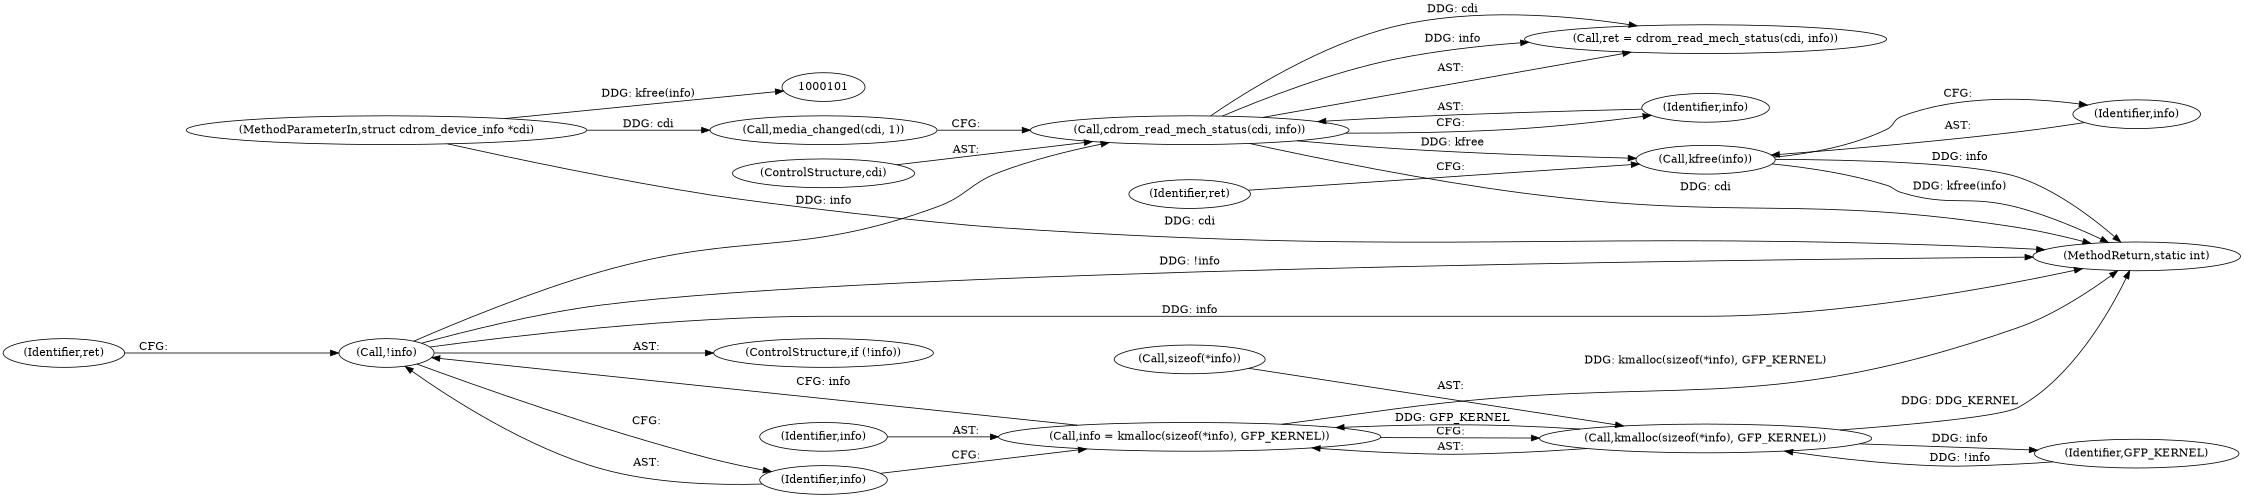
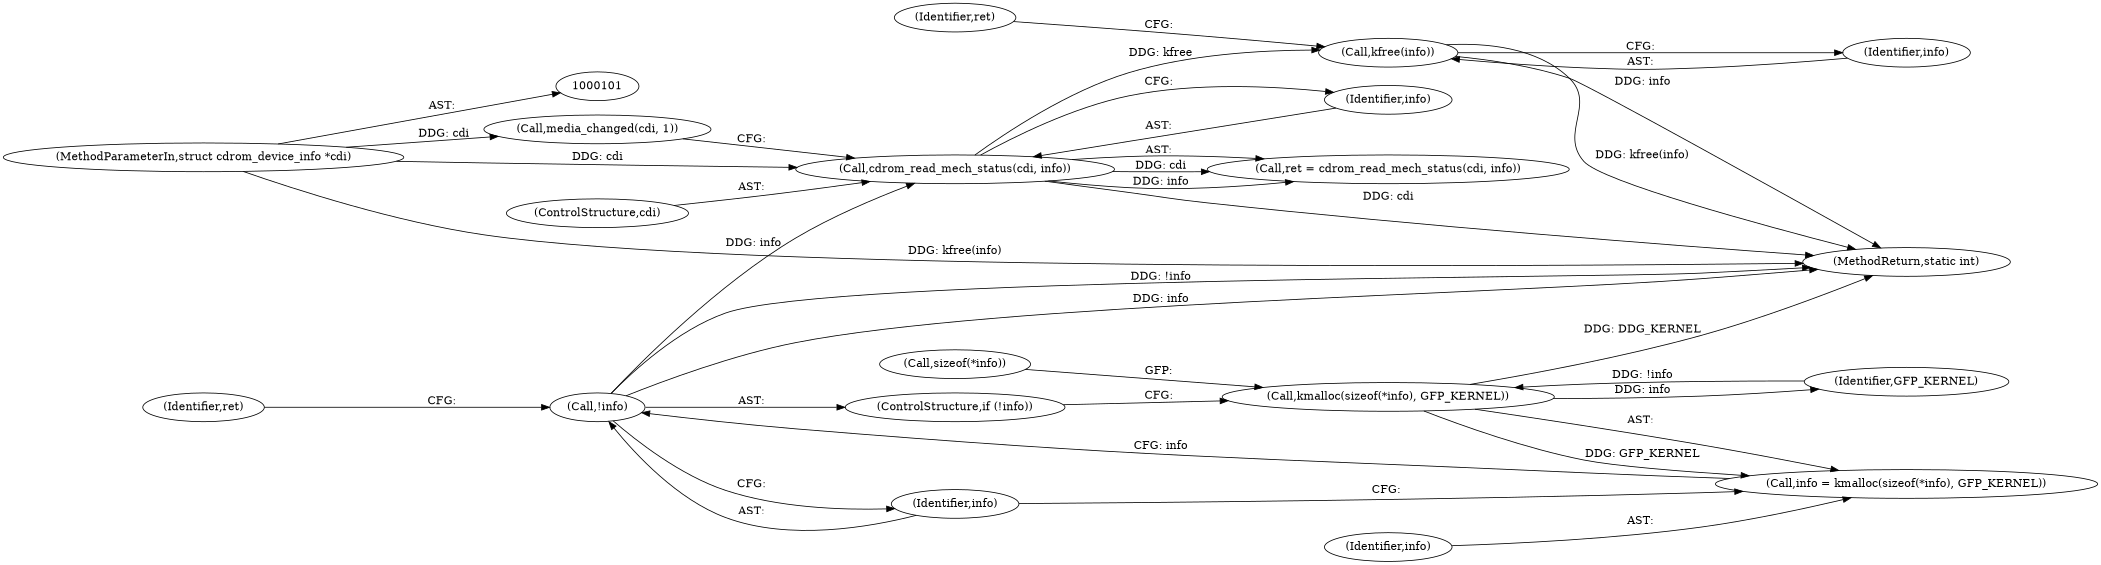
  digraph {
    rankdir=LR
    n1 [label="(Call,kfree(info))"]
    n2 [label="(Identifier,info)"]
    n3 [label="(MethodReturn,static int)"]
    n4 [label="(Call,cdrom_read_mech_status(cdi, info))"]
    n5 [label="(Identifier,info)"]
    n6 [label="(Call,ret = cdrom_read_mech_status(cdi, info))"]
    n7 [label="(MethodParameterIn,struct cdrom_device_info *cdi)"]
    n8 [label="(Call,media_changed(cdi, 1))"]
    1000101
    n10 [label="(Call,!info)"]
    n11 [label="(ControlStructure,if (!info))"]
    n12 [label="(Identifier,info)"]
    n13 [label="(Call,info = kmalloc(sizeof(*info), GFP_KERNEL))"]
    n14 [label="(Call,kmalloc(sizeof(*info), GFP_KERNEL))"]
    n15 [label="(Identifier,GFP_KERNEL)"]
    n16 [label="(ControlStructure,cdi)"]
    n17 [label="(Identifier,info)"]
    n18 [label="(Identifier,ret)"]
    n19 [label="(Identifier,ret)"]
    n20 [label="(Call,sizeof(*info))"]
    n1 -> n2 [label="CFG: "]
    n1 -> n3 [label="DDG: info"]
    n1 -> n3 [label="DDG: kfree(info)"]
    n2 -> n1 [label="AST: "]
    n4 -> n1 [label="DDG: kfree"]
    n4 -> n3 [label="DDG: cdi"]
    n4 -> n5 [label="CFG: "]
    n4 -> n6 [label="AST: "]
    n4 -> n6 [label="DDG: cdi"]
    n4 -> n6 [label="DDG: info"]
    n5 -> n4 [label="AST: "]
-   n7 -> n3 [label="DDG: cdi"]
+   n7 -> n3 [label="DDG: kfree(info)"]
+   n7 -> n4 [label="DDG: cdi"]
    n7 -> n8 [label="DDG: cdi"]
-   n7 -> 1000101 [label="DDG: kfree(info)"]
+   n7 -> 1000101 [label="AST: "]
    n8 -> n4 [label="CFG: "]
    n10 -> n3 [label="DDG: !info"]
    n10 -> n3 [label="DDG: info"]
    n10 -> n4 [label="DDG: info"]
    n10 -> n11 [label="AST: "]
    n10 -> n12 [label="CFG: "]
    n12 -> n10 [label="AST: "]
    n12 -> n13 [label="CFG: "]
-   n13 -> n3 [label="DDG: kmalloc(sizeof(*info), GFP_KERNEL)"]
    n13 -> n10 [label="CFG: info"]
-   n13 -> n14 [label="CFG: "]
+   n11 -> n14 [label="CFG: "]
    n14 -> n3 [label="DDG: DDG_KERNEL"]
    n14 -> n13 [label="AST: "]
    n14 -> n13 [label="DDG: GFP_KERNEL"]
    n14 -> n15 [label="DDG: info"]
    n15 -> n14 [label="DDG: !info"]
    n16 -> n4 [label="AST: "]
    n17 -> n13 [label="AST: "]
    n18 -> n1 [label="CFG: "]
    n19 -> n10 [label="CFG: "]
-   n20 -> n14 [label="AST: "]
+   n20 -> n14 [label="GFP: "]
  }
